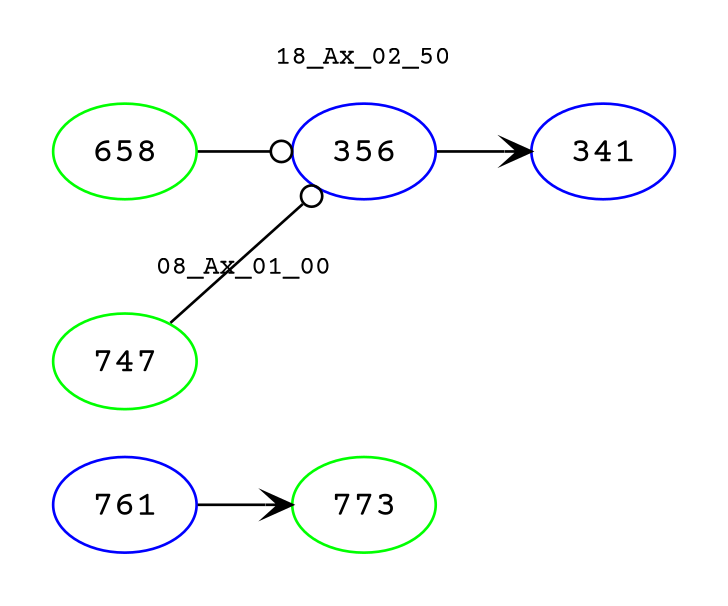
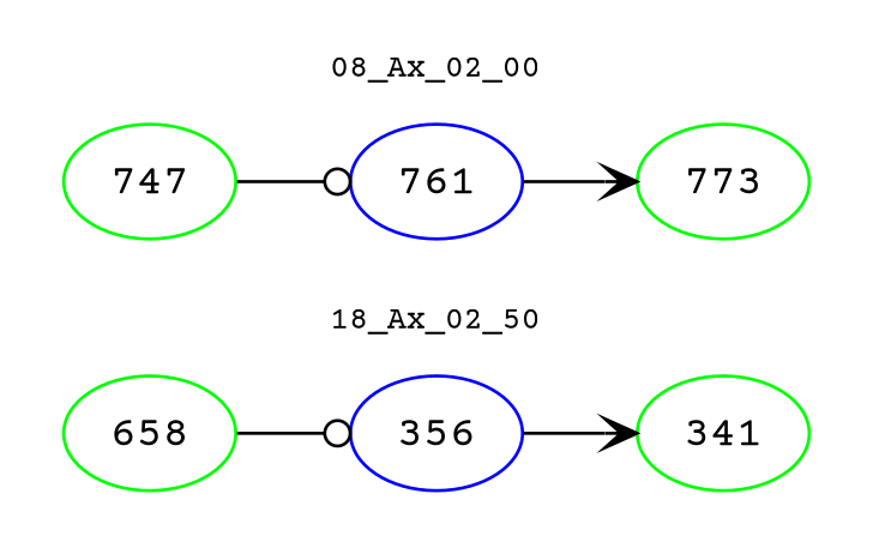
  digraph {
    fontname="Courier Prime"
    rankdir=LR
    node [color=green fontname="Courier Prime"]
    edge [arrowhead=odot color=black fontname="Courier Prime"]
    n1 [label=658]
    n2 [color=blue label=356]
-   n3 [color=blue label=341]
+   n3 [label=341]
    n4 [label=747]
    n5 [color=blue label=761]
    n6 [label=773]
    subgraph cluster_1 {
      color=white
      fontsize=10
      label="18_Ax_02_50"
      n1
      n2
      n3
    }
    subgraph cluster_2 {
      color=white
      fontsize=10
-     label="08_Ax_01_00"
+     label="08_Ax_02_00"
      n4
      n5
      n6
    }
    n1 -> n2
    n2 -> n3 [arrowhead=vee]
-   n4 -> n2
+   n4 -> n5
    n5 -> n6 [arrowhead=vee]
  }
